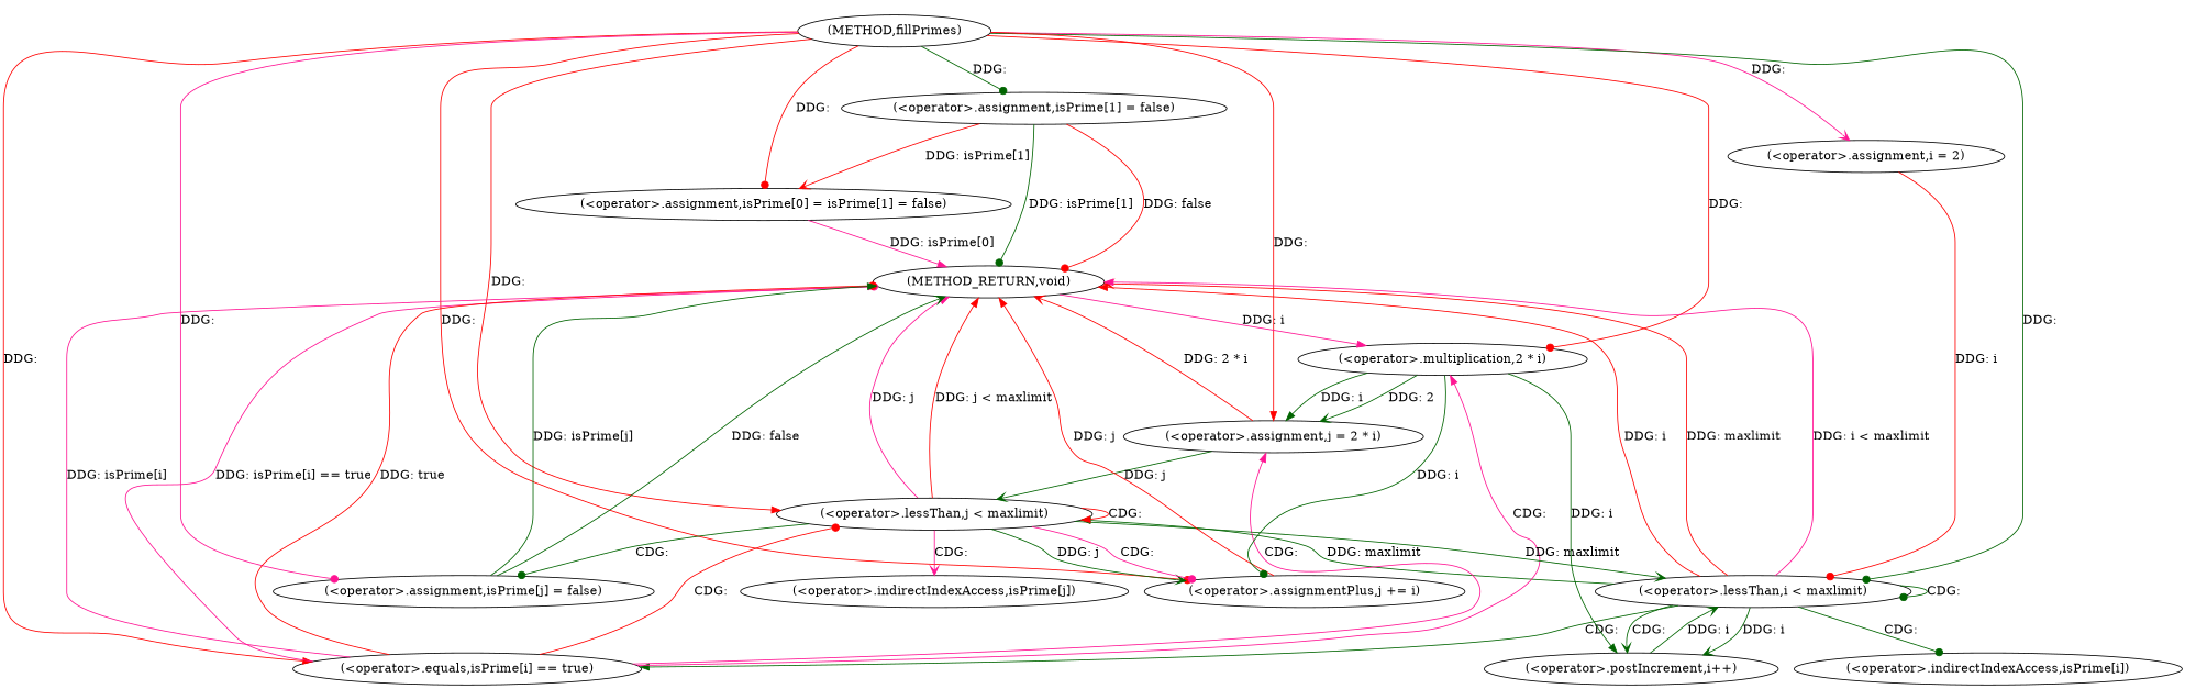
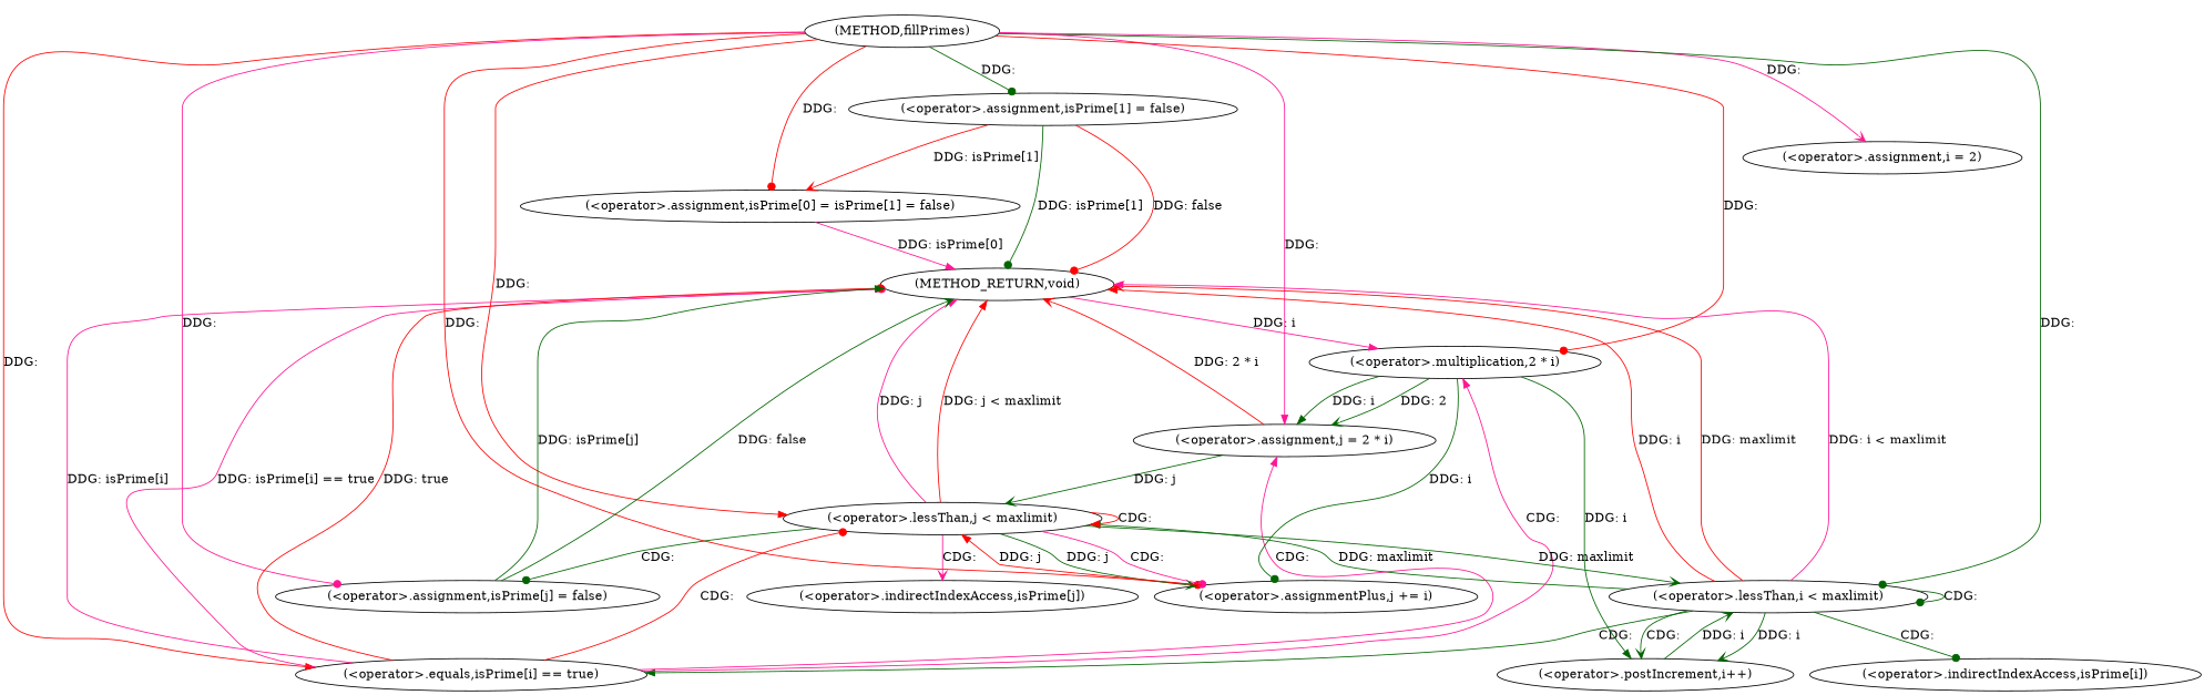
  digraph {
    edge [arrowhead=normal color=darkgreen]
    n1 [label="(METHOD,fillPrimes)"]
    n2 [label="(<operator>.assignment,isPrime[0] = isPrime[1] = false)"]
    n3 [label="(<operator>.assignment,i = 2)"]
    n4 [label="(<operator>.lessThan,i < maxlimit)"]
    n5 [label="(<operator>.assignment,isPrime[1] = false)"]
    n6 [label="(<operator>.equals,isPrime[i] == true)"]
    n7 [label="(<operator>.assignment,j = 2 * i)"]
    n8 [label="(<operator>.lessThan,j < maxlimit)"]
    n9 [label="(<operator>.assignmentPlus,j += i)"]
    n10 [label="(<operator>.assignment,isPrime[j] = false)"]
    n11 [label="(<operator>.multiplication,2 * i)"]
    n12 [label="(METHOD_RETURN,void)"]
    n13 [label="(<operator>.postIncrement,i++)"]
    n14 [label="(<operator>.indirectIndexAccess,isPrime[i])"]
    n15 [label="(<operator>.indirectIndexAccess,isPrime[j])"]
    n1 -> n2 [arrowhead=dot color=red label="DDG: "]
    n1 -> n3 [arrowhead=vee color=deeppink label="DDG: "]
    n1 -> n4 [arrowhead=dot label="DDG: "]
    n1 -> n5 [arrowhead=dot label="DDG: "]
    n1 -> n6 [color=red label="DDG: "]
-   n1 -> n7 [color=red label="DDG: "]
+   n1 -> n7 [color=deeppink label="DDG: "]
    n1 -> n8 [color=red label="DDG: "]
    n1 -> n9 [arrowhead=dot color=red label="DDG: "]
    n1 -> n10 [arrowhead=dot color=deeppink label="DDG: "]
    n1 -> n11 [arrowhead=dot color=red label="DDG: "]
    n2 -> n12 [color=deeppink label="DDG: isPrime[0]"]
-   n3 -> n4 [arrowhead=dot color=red label="DDG: i"]
    n4 -> n4 [arrowhead=dot label="CDG: "]
    n4 -> n6 [label="CDG: "]
    n4 -> n8 [label="DDG: maxlimit"]
    n4 -> n12 [color=red label="DDG: i"]
    n4 -> n12 [arrowhead=vee color=red label="DDG: maxlimit"]
    n4 -> n12 [color=deeppink label="DDG: i < maxlimit"]
    n4 -> n13 [arrowhead=vee label="DDG: i"]
    n4 -> n13 [arrowhead=vee label="CDG: "]
    n4 -> n14 [arrowhead=dot label="CDG: "]
    n5 -> n2 [arrowhead=vee color=red label="DDG: isPrime[1]"]
    n5 -> n12 [arrowhead=dot label="DDG: isPrime[1]"]
    n5 -> n12 [arrowhead=dot color=red label="DDG: false"]
    n6 -> n7 [color=deeppink label="CDG: "]
    n6 -> n8 [arrowhead=dot color=red label="CDG: "]
    n6 -> n11 [color=deeppink label="CDG: "]
    n6 -> n12 [color=deeppink label="DDG: isPrime[i]"]
    n6 -> n12 [arrowhead=dot color=deeppink label="DDG: isPrime[i] == true"]
    n6 -> n12 [arrowhead=dot color=red label="DDG: true"]
    n7 -> n8 [arrowhead=vee label="DDG: j"]
    n7 -> n12 [arrowhead=vee color=red label="DDG: 2 * i"]
    n8 -> n4 [arrowhead=vee label="DDG: maxlimit"]
    n8 -> n8 [color=red label="CDG: "]
    n8 -> n9 [arrowhead=vee label="DDG: j"]
    n8 -> n9 [arrowhead=dot color=deeppink label="CDG: "]
    n8 -> n10 [arrowhead=dot label="CDG: "]
    n8 -> n12 [color=deeppink label="DDG: j"]
    n8 -> n12 [color=red label="DDG: j < maxlimit"]
    n8 -> n15 [arrowhead=vee color=deeppink label="CDG: "]
-   n9 -> n12 [color=red label="DDG: j"]
+   n9 -> n8 [color=red label="DDG: j"]
    n10 -> n12 [label="DDG: isPrime[j]"]
    n10 -> n12 [arrowhead=vee label="DDG: false"]
    n11 -> n7 [label="DDG: i"]
    n11 -> n7 [arrowhead=vee label="DDG: 2"]
    n11 -> n9 [arrowhead=dot label="DDG: i"]
    n11 -> n13 [label="DDG: i"]
    n12 -> n11 [color=deeppink label="DDG: i"]
    n13 -> n4 [arrowhead=vee label="DDG: i"]
  }
